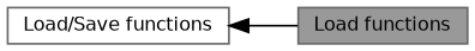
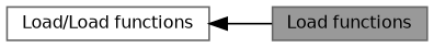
  digraph {
    rankdir=LR
    node [fontname=Helvetica fontsize=10 shape=box style=filled]
    n1 [color=gray40 fillcolor=grey60 fontcolor=black height=0.2 label="Load functions" width=0.4]
-   n2 [color=grey40 fillcolor=white height=0.2 label="Load/Save functions" width=0.4]
+   n2 [color=grey40 fillcolor=white height=0.2 label="Load/Load functions" width=0.4]
    n2 -> n1 [dir=back fontname=Helvetica fontsize=10 labelfontname=Helvetica labelfontsize=10 shape=plaintext style=solid]
  }
